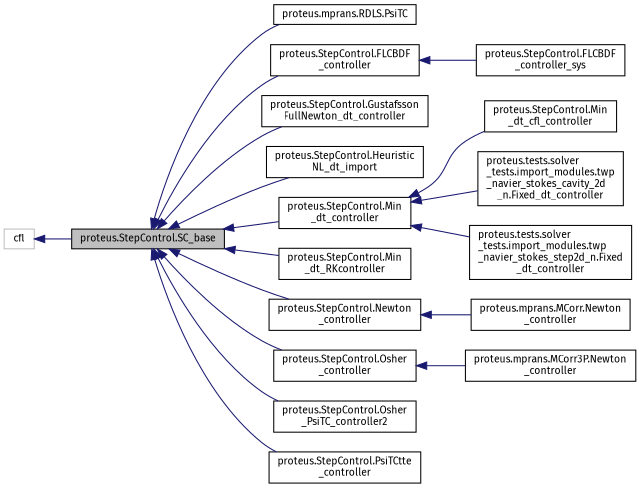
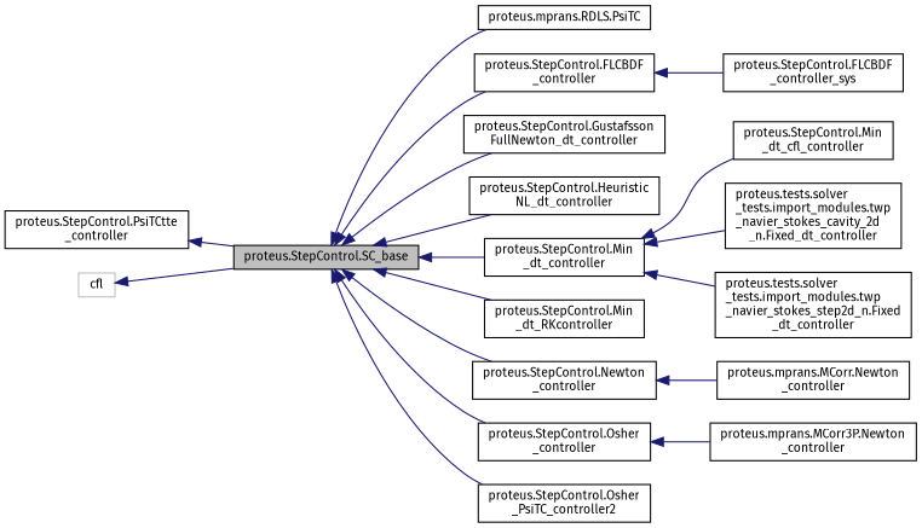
  digraph {
    fontname="Fira Sans"
    rankdir=LR
    node [color=black fillcolor=white fontname="Fira Sans" fontsize=10 shape=record style=filled]
    edge [color=midnightblue dir=back fontname="Fira Sans" fontsize=10 labelfontname=Helvetica labelfontsize=10 style=solid]
    n1 [fillcolor=grey75 fontcolor=black height=0.2 label="proteus.StepControl.SC_base" width=0.4]
    n2 [height=0.2 label="proteus.mprans.RDLS.PsiTC" width=0.4]
    n3 [height=0.2 label="proteus.StepControl.FLCBDF\l_controller" width=0.4]
    n4 [height=0.2 label="proteus.StepControl.Gustafsson\lFullNewton_dt_controller" width=0.4]
-   n5 [height=0.2 label="proteus.StepControl.Heuristic\lNL_dt_import" width=0.4]
+   n5 [height=0.2 label="proteus.StepControl.Heuristic\lNL_dt_controller" width=0.4]
    n6 [height=0.2 label="proteus.StepControl.Min\l_dt_controller" width=0.4]
    n7 [height=0.2 label="proteus.StepControl.Min\l_dt_RKcontroller" width=0.4]
    n8 [height=0.2 label="proteus.StepControl.Newton\l_controller" width=0.4]
    n9 [height=0.2 label="proteus.StepControl.Osher\l_controller" width=0.4]
    n10 [height=0.2 label="proteus.StepControl.Osher\l_PsiTC_controller2" width=0.4]
    n11 [height=0.2 label="proteus.StepControl.PsiTCtte\l_controller" width=0.4]
    n12 [height=0.2 label="proteus.StepControl.FLCBDF\l_controller_sys" width=0.4]
    n13 [height=0.2 label="proteus.StepControl.Min\l_dt_cfl_controller" width=0.4]
    n14 [height=0.2 label="proteus.tests.solver\l_tests.import_modules.twp\l_navier_stokes_cavity_2d\l_n.Fixed_dt_controller" width=0.4]
    n15 [height=0.2 label="proteus.tests.solver\l_tests.import_modules.twp\l_navier_stokes_step2d_n.Fixed\l_dt_controller" width=0.4]
    n16 [height=0.2 label="proteus.mprans.MCorr.Newton\l_controller" width=0.4]
    n17 [height=0.2 label="proteus.mprans.MCorr3P.Newton\l_controller" width=0.4]
    n18 [color=grey75 height=0.2 label=cfl width=0.4]
    n1 -> n2
    n1 -> n3
    n1 -> n4
    n1 -> n5
    n1 -> n6
    n1 -> n7
    n1 -> n8
    n1 -> n9
    n1 -> n10
-   n1 -> n11
+   n11 -> n1
    n3 -> n12
    n6 -> n13
    n6 -> n14
    n6 -> n15
    n8 -> n16
    n9 -> n17
    n18 -> n1
  }
